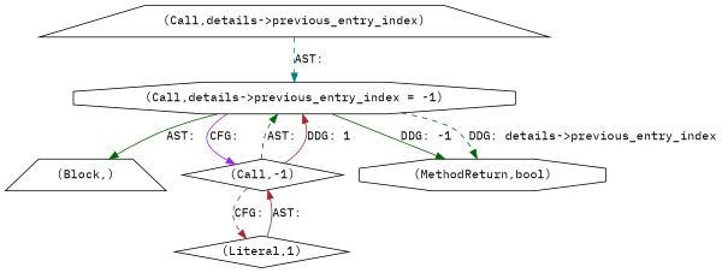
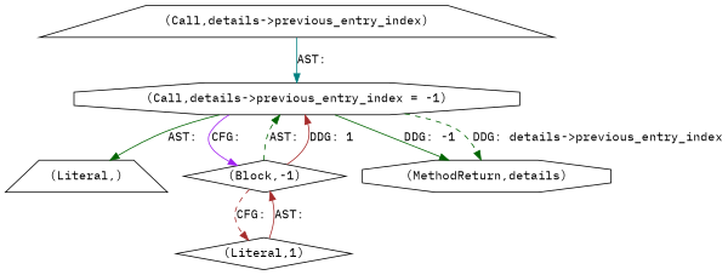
  digraph {
    fontname="IBM Plex Mono"
    node [fontname="IBM Plex Mono" shape=octagon]
    edge [color=darkgreen fontname="IBM Plex Mono" style=solid]
    n1 [label="(Call,details->previous_entry_index = -1)"]
-   n2 [label="(Call,-1)" shape=diamond]
-   n3 [label="(Block,)" shape=trapezium]
-   n4 [label="(MethodReturn,bool)"]
+   n2 [label="(Block,-1)" shape=diamond]
+   n3 [label="(Literal,)" shape=trapezium]
+   n4 [label="(MethodReturn,details)"]
    n5 [label="(Literal,1)" shape=diamond]
    n6 [label="(Call,details->previous_entry_index)" shape=trapezium]
    n1 -> n2 [color=purple label="CFG: "]
    n1 -> n3 [label="AST: "]
    n1 -> n4 [label="DDG: -1"]
    n1 -> n4 [label="DDG: details->previous_entry_index" style=dashed]
    n2 -> n1 [label="AST: " style=dashed]
    n2 -> n1 [color=brown label="DDG: 1"]
    n2 -> n5 [color=brown label="CFG: " style=dashed]
    n5 -> n2 [color=brown label="AST: "]
-   n6 -> n1 [color=teal label="AST: " style=dashed]
+   n6 -> n1 [color=teal label="AST: "]
  }
